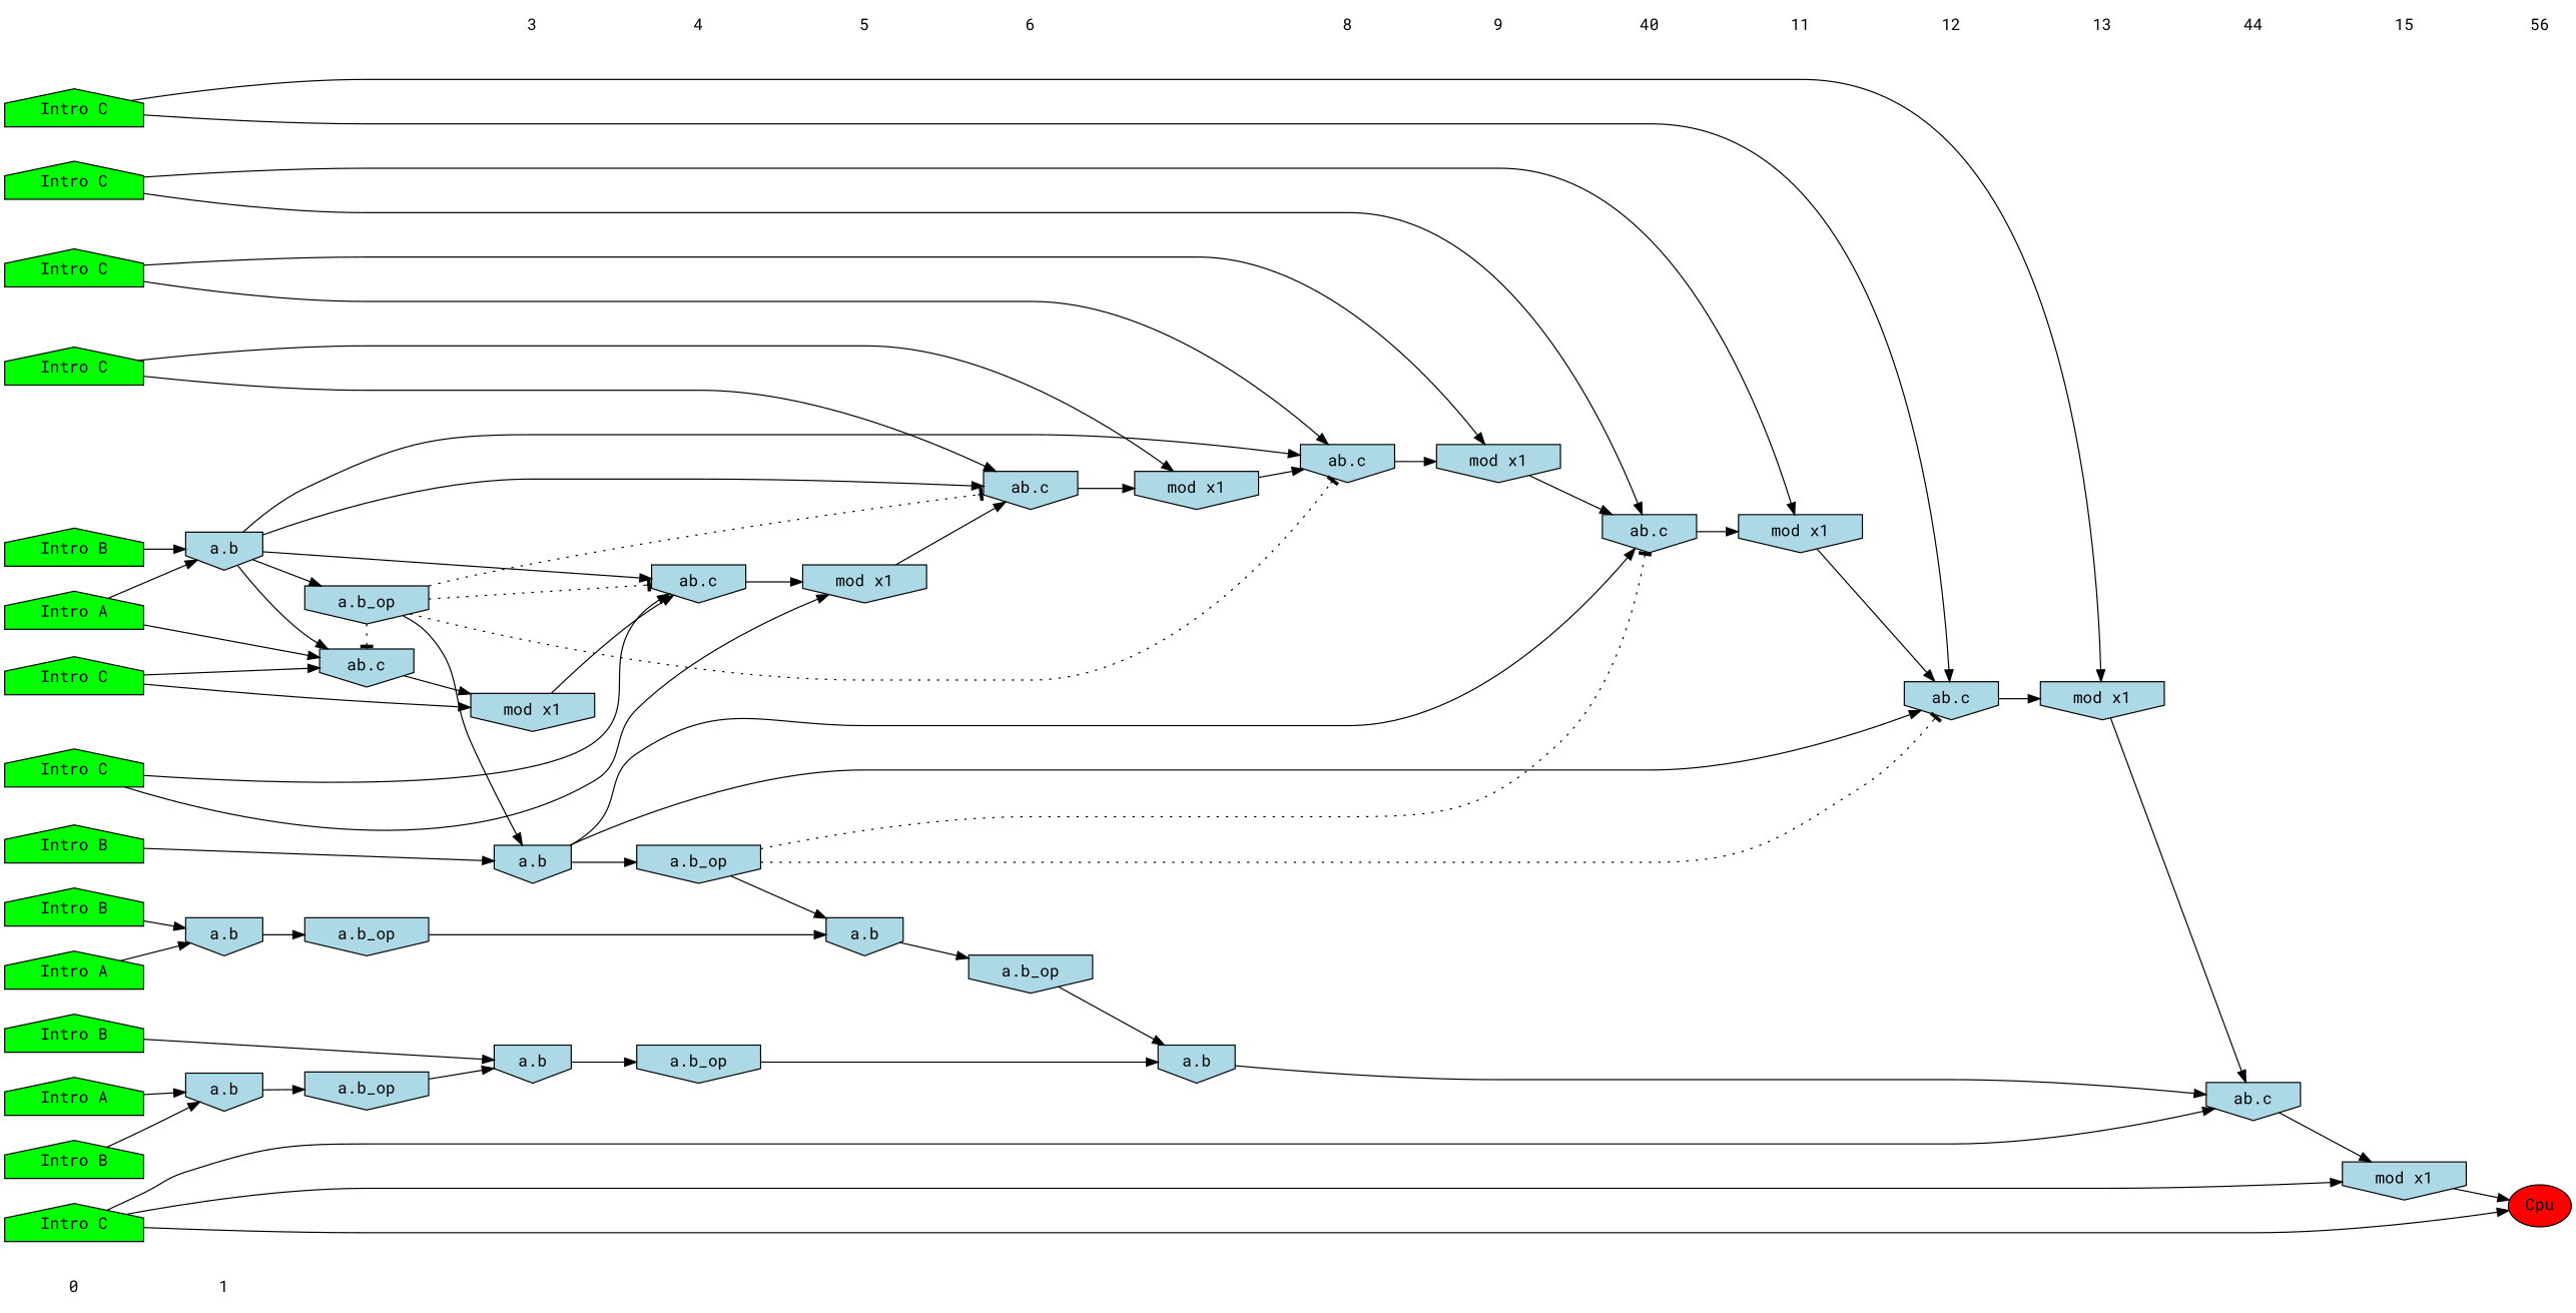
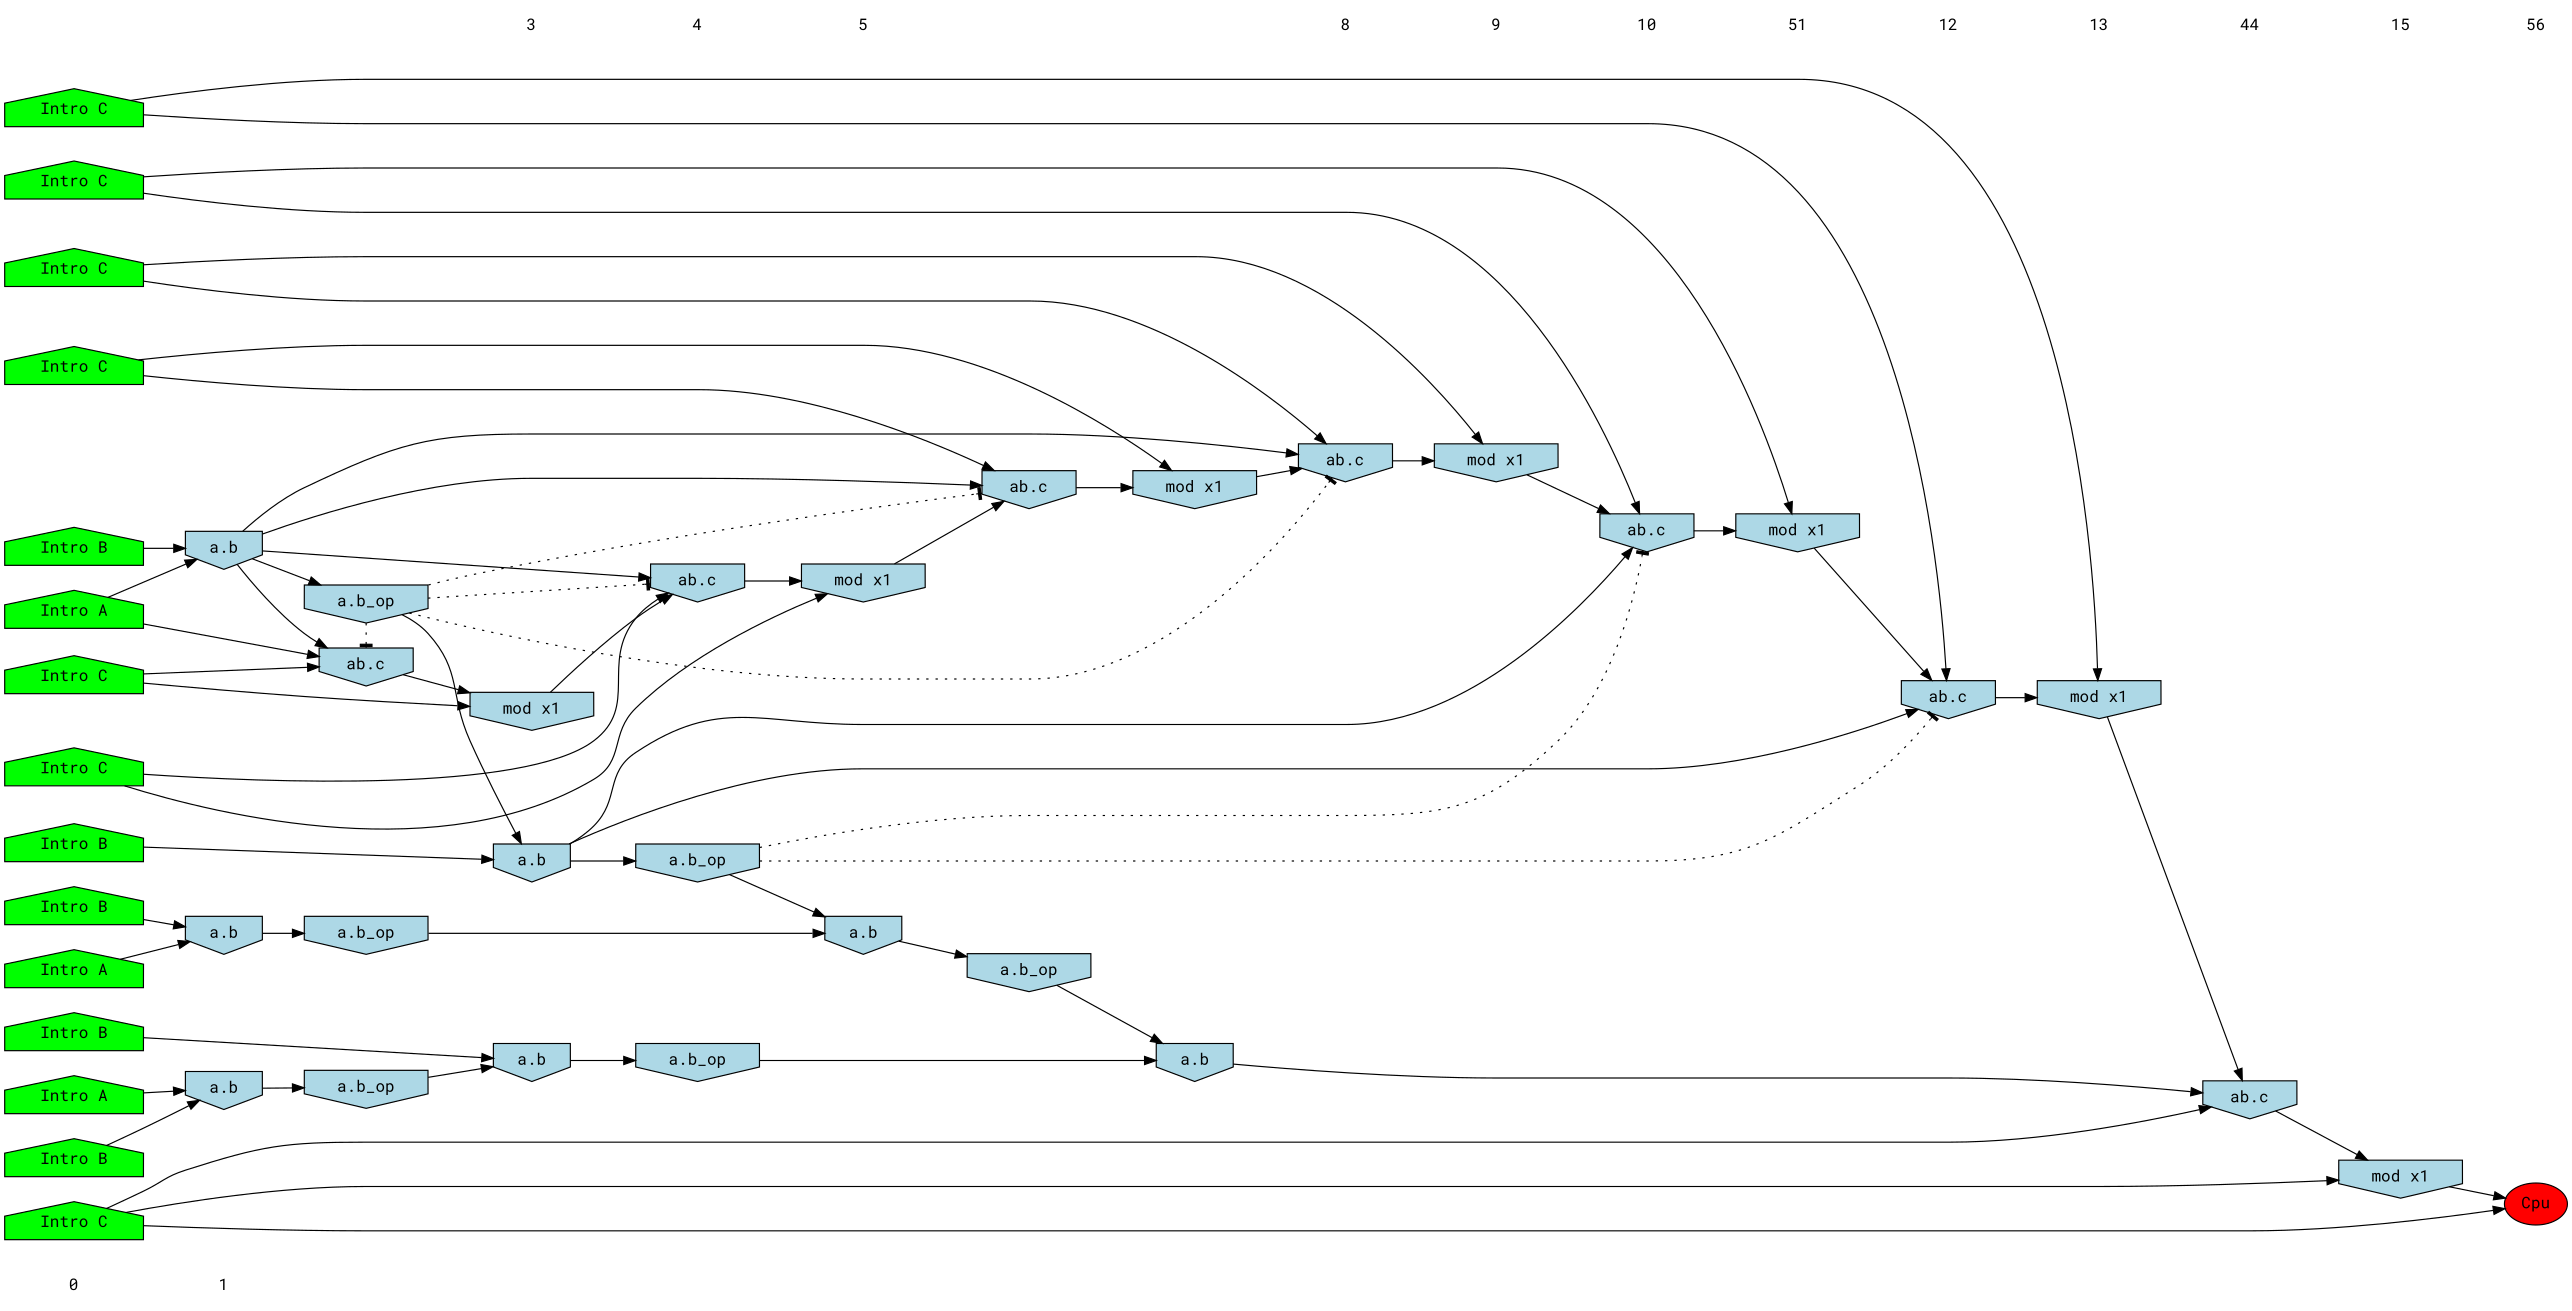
  digraph {
    fontname="Roboto Mono"
    rankdir=LR
    ranksep=.5
    node [fontname="Roboto Mono" shape=invhouse fillcolor=lightblue style=filled]
    edge [fontname="Roboto Mono"]
    0 [shape=plaintext fillcolor="" style=""]
    n2 [fillcolor=green label="Intro B" shape=house]
    n3 [fillcolor=green label="Intro B" shape=house]
    n4 [fillcolor=green label="Intro A" shape=house]
    n5 [fillcolor=green label="Intro B" shape=house]
    n6 [fillcolor=green label="Intro B" shape=house]
    n7 [fillcolor=green label="Intro A" shape=house]
    n8 [fillcolor=green label="Intro B" shape=house]
    n9 [fillcolor=green label="Intro A" shape=house]
    n10 [fillcolor=green label="Intro C" shape=house]
    n11 [fillcolor=green label="Intro C" shape=house]
    n12 [fillcolor=green label="Intro C" shape=house]
    n13 [fillcolor=green label="Intro C" shape=house]
    n14 [fillcolor=green label="Intro C" shape=house]
    n15 [fillcolor=green label="Intro C" shape=house]
    n16 [fillcolor=green label="Intro C" shape=house]
    1 [shape=plaintext fillcolor="" style=""]
    n18 [label="a.b"]
    n19 [label="a.b"]
    n20 [label="a.b"]
    n21 [label="ab.c"]
    n22 [label="a.b_op"]
    n23 [label="a.b_op"]
    n24 [label="a.b_op"]
    3 [shape=plaintext fillcolor="" style=""]
    n26 [label="mod x1"]
    n27 [label="a.b"]
    n28 [label="a.b"]
    4 [shape=plaintext fillcolor="" style=""]
    n30 [label="ab.c"]
    n31 [label="a.b_op"]
    n32 [label="a.b_op"]
    5 [shape=plaintext fillcolor="" style=""]
    n34 [label="mod x1"]
    n35 [label="a.b"]
-   6 [shape=plaintext fillcolor="" style=""]
    n37 [label="ab.c"]
    n38 [label="a.b_op"]
    n39 [label="mod x1"]
    n40 [label="a.b"]
    8 [shape=plaintext fillcolor="" style=""]
    n42 [label="ab.c"]
    9 [shape=plaintext fillcolor="" style=""]
    n44 [label="mod x1"]
-   10 [shape=plaintext label=40 fillcolor="" style=""]
+   10 [shape=plaintext fillcolor="" style=""]
    n46 [label="ab.c"]
-   11 [shape=plaintext fillcolor="" style=""]
+   11 [shape=plaintext label=51 fillcolor="" style=""]
    n48 [label="mod x1"]
    12 [shape=plaintext fillcolor="" style=""]
    n50 [label="ab.c"]
    13 [shape=plaintext fillcolor="" style=""]
    n52 [label="mod x1"]
    n53 [label=44 shape=plaintext fillcolor="" style=""]
    n54 [label="ab.c"]
    15 [shape=plaintext fillcolor="" style=""]
    n56 [label="mod x1"]
    n57 [label=56 shape=plaintext fillcolor="" style=""]
    n58 [fillcolor=red label=Cpu shape=""]
    subgraph sub_1 {
      rank=same
      0
      n2
      n3
      n4
      n5
      n6
      n7
      n8
      n9
      n10
      n11
      n12
      n13
      n14
      n15
      n16
    }
    subgraph sub_2 {
      rank=same
      1
      n18
      n19
      n20
    }
    subgraph sub_3 {
      rank=same
      n21
      n22
      n23
      n24
    }
    subgraph sub_4 {
      rank=same
      3
      n26
      n27
      n28
    }
    subgraph sub_5 {
      rank=same
      4
      n30
      n31
      n32
    }
    subgraph sub_6 {
      rank=same
      5
      n34
      n35
    }
    subgraph sub_7 {
      rank=same
-     6
      n37
      n38
    }
    subgraph sub_8 {
      rank=same
      n39
      n40
    }
    subgraph sub_9 {
      rank=same
      8
      n42
    }
    subgraph sub_10 {
      rank=same
      9
      n44
    }
    subgraph sub_11 {
      rank=same
      10
      n46
    }
    subgraph sub_12 {
      rank=same
      11
      n48
    }
    subgraph sub_13 {
      rank=same
      12
      n50
    }
    subgraph sub_14 {
      rank=same
      13
      n52
    }
    subgraph sub_15 {
      rank=same
      n53
      n54
    }
    subgraph sub_16 {
      rank=same
      15
      n56
    }
    subgraph sub_17 {
      rank=same
      n57
      n58
    }
    0 -> 1 [style=invis]
    n2 -> n28
    n3 -> n19
    n4 -> n20
    n5 -> n27
    n6 -> n18
    n7 -> n18
    n8 -> n20
    n9 -> n19
    n9 -> n21
    n10 -> n37
    n10 -> n39
    n11 -> n42
    n11 -> n44
    n12 -> n30
    n12 -> n34
    n13 -> n21
    n13 -> n26
    n14 -> n50
    n14 -> n52
    n15 -> n54
    n15 -> n56
    n15 -> n58
    n16 -> n46
    n16 -> n48
    n18 -> n22
    n19 -> n21
    n19 -> n23
    n19 -> n30
    n19 -> n37
    n19 -> n42
    n20 -> n24
    n21 -> n26
    n22 -> n27
    n23 -> n21 [arrowhead=tee style=dotted]
    n23 -> n28
    n23 -> n30 [arrowhead=tee style=dotted]
    n23 -> n37 [arrowhead=tee style=dotted]
    n23 -> n42 [arrowhead=tee style=dotted]
    n24 -> n35
    3 -> 4 [style=invis]
    n26 -> n30
    n27 -> n32
    n28 -> n31
    n28 -> n46
    n28 -> n50
    4 -> 5 [style=invis]
    n30 -> n34
    n31 -> n35
    n31 -> n46 [arrowhead=tee style=dotted]
    n31 -> n50 [arrowhead=tee style=dotted]
    n32 -> n40
-   5 -> 6 [style=invis]
    n34 -> n37
    n35 -> n38
    n37 -> n39
    n38 -> n40
    n39 -> n42
    n40 -> n54
    8 -> 9 [style=invis]
    n42 -> n44
    9 -> 10 [style=invis]
    n44 -> n46
    10 -> 11 [style=invis]
    n46 -> n48
    11 -> 12 [style=invis]
    n48 -> n50
    12 -> 13 [style=invis]
    n50 -> n52
    13 -> n53 [style=invis]
    n52 -> n54
    n53 -> 15 [style=invis]
    n54 -> n56
    15 -> n57 [style=invis]
    n56 -> n58
  }
